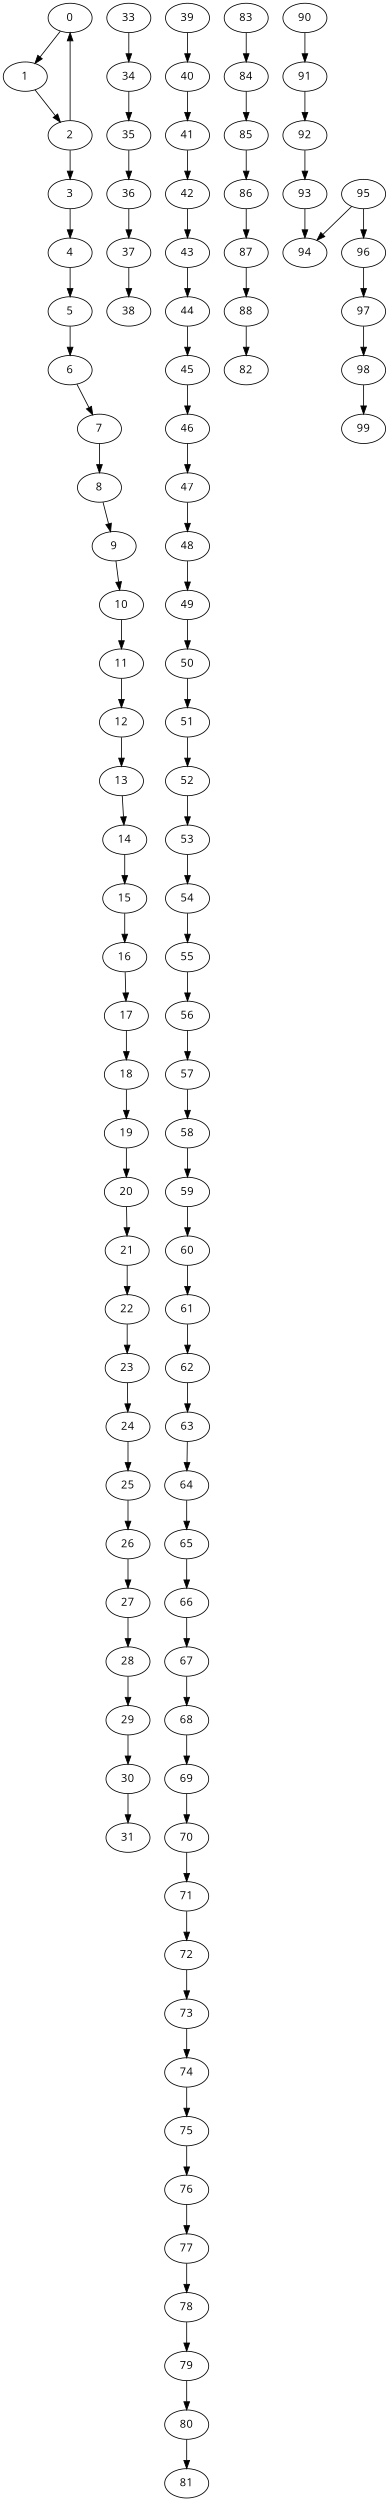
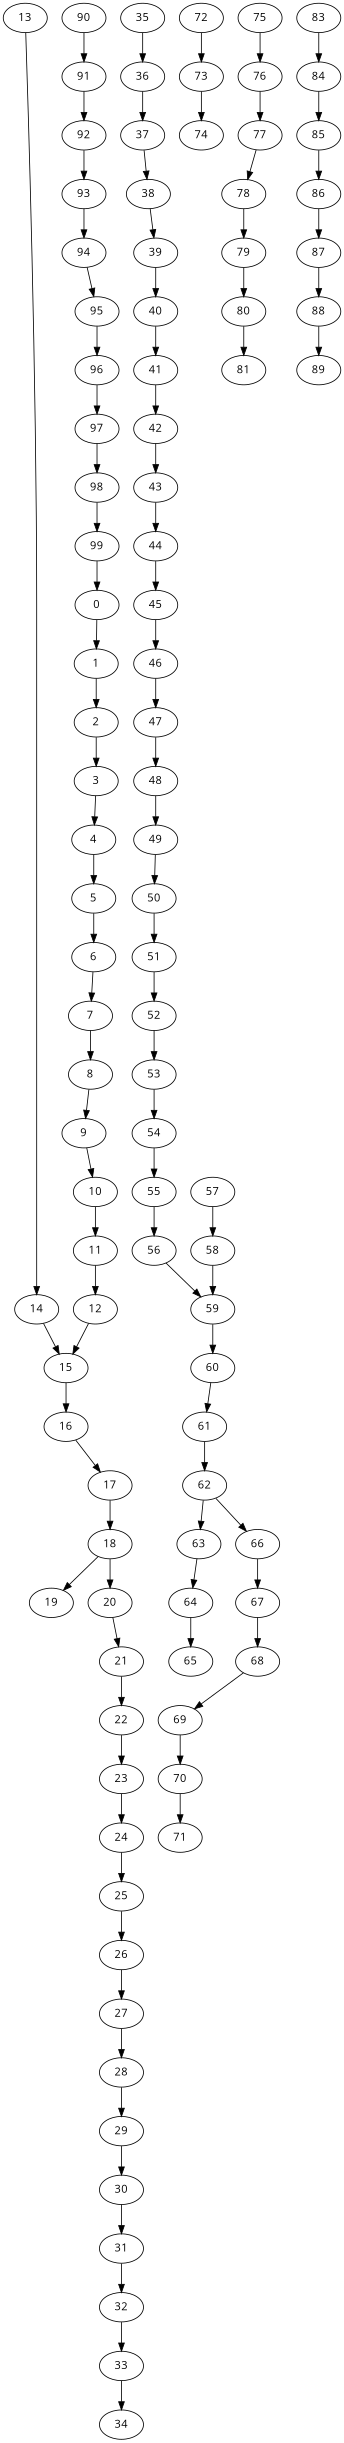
  strict digraph {
    fontname="Open Sans"
    node [delay=10 fontname="Open Sans"]
    edge [fontname="Open Sans" weight=1.0]
    0 [delay=5]
    1 [delay=2]
    2 [delay=5]
    3 [delay=3]
    4 [delay=8]
    5 [delay=2]
    6 [delay=4]
    7 [delay=5]
    8 [delay=8]
    9 [delay=6]
    10 [delay=1]
    11 [delay=3]
    12 [delay=5]
    13 [delay=2]
    14 [delay=6]
    15
    16 [delay=3]
    17 [delay=9]
    18 [delay=7]
    19 [delay=6]
    20 [delay=7]
    21 [delay=7]
    22 [delay=9]
    23 [delay=7]
    24 [delay=8]
    25 [delay=5]
    26
    27 [delay=5]
    28 [delay=1]
    29
    30
    31 [delay=8]
+   32 [delay=6]
    33 [delay=3]
    34 [delay=7]
    35 [delay=3]
    36 [delay=8]
    37
    38
    39 [delay=6]
    40 [delay=9]
    41 [delay=4]
    42 [delay=3]
    43 [delay=2]
    44 [delay=4]
    45 [delay=8]
    46 [delay=3]
    47 [delay=9]
    48
    49 [delay=7]
    50 [delay=6]
    51 [delay=9]
    52 [delay=3]
    53 [delay=8]
    54 [delay=2]
    55 [delay=9]
    56 [delay=1]
    57 [delay=7]
    58 [delay=3]
    59 [delay=6]
    60 [delay=4]
    61 [delay=9]
    62
    63 [delay=3]
    64 [delay=8]
    65 [delay=9]
    66 [delay=2]
    67 [delay=9]
    68 [delay=1]
    69
    70
    71 [delay=9]
    72
    73 [delay=1]
    74
    75 [delay=9]
    76 [delay=8]
    77 [delay=4]
    78 [delay=2]
    79 [delay=9]
    80
    81 [delay=8]
    83 [delay=5]
    84
    85
    86 [delay=9]
    87 [delay=9]
    88 [delay=3]
-   89 [delay=4 label=82]
+   89 [delay=4]
    90 [delay=1]
    91 [delay=9]
    92 [delay=4]
    93 [delay=1]
    94 [delay=7]
    95 [delay=8]
    96 [delay=6]
    97 [delay=1]
    98 [delay=3]
    99 [delay=4]
    0 -> 1 [weight=0.0]
    1 -> 2
    2 -> 3 [weight=2.0]
    3 -> 4 [weight=0.0]
    4 -> 5
    5 -> 6
    6 -> 7 [weight=0.0]
    7 -> 8 [weight=2.0]
    8 -> 9 [weight=0.0]
    9 -> 10 [weight=0.0]
    10 -> 11
    11 -> 12 [weight=4.0]
-   12 -> 13
+   12 -> 15
    13 -> 14 [weight=0.0]
    14 -> 15
    15 -> 16 [weight=2.0]
    16 -> 17 [weight=0.0]
    17 -> 18
    18 -> 19
-   19 -> 20 [weight=2.0]
+   18 -> 20 [weight=2.0]
    20 -> 21 [weight=0.0]
    21 -> 22
    22 -> 23 [weight=2.0]
    23 -> 24 [weight=0.0]
    24 -> 25
    25 -> 26
    26 -> 27 [weight=0.0]
    27 -> 28 [weight=3.0]
    28 -> 29 [weight=0.0]
    29 -> 30 [weight=2.0]
    30 -> 31 [weight=0.0]
+   31 -> 32 [weight=0.0]
+   32 -> 33 [weight=3.0]
    33 -> 34 [weight=0.0]
-   34 -> 35
    35 -> 36 [weight=0.0]
    36 -> 37 [weight=3.0]
    37 -> 38 [weight=0.0]
+   38 -> 39 [weight=0.0]
    39 -> 40
    40 -> 41
    41 -> 42 [weight=0.0]
    42 -> 43 [weight=2.0]
    43 -> 44 [weight=3.0]
    44 -> 45
    45 -> 46
    46 -> 47
    47 -> 48
    48 -> 49
    49 -> 50 [weight=0.0]
    50 -> 51
    51 -> 52 [weight=2.0]
    52 -> 53
    53 -> 54 [weight=0.0]
    54 -> 55 [weight=0.0]
    55 -> 56 [weight=0.0]
-   56 -> 57 [weight=0.0]
+   56 -> 59 [weight=0.0]
    57 -> 58 [weight=4.0]
    58 -> 59 [weight=2.0]
    59 -> 60
    60 -> 61 [weight=0.0]
    61 -> 62
    62 -> 63 [weight=0.0]
    63 -> 64 [weight=0.0]
    64 -> 65 [weight=2.0]
-   65 -> 66 [weight=0.0]
+   62 -> 66 [weight=0.0]
    66 -> 67
    67 -> 68 [weight=2.0]
    68 -> 69 [weight=0.0]
    69 -> 70
    70 -> 71 [weight=2.0]
-   71 -> 72
    72 -> 73
    73 -> 74
-   74 -> 75 [weight=2.0]
    75 -> 76 [weight=2.0]
    76 -> 77 [weight=0.0]
    77 -> 78 [weight=0.0]
    78 -> 79 [weight=2.0]
    79 -> 80 [weight=2.0]
    80 -> 81
    83 -> 84 [weight=2.0]
    84 -> 85 [weight=0.0]
    85 -> 86 [weight=2.0]
    86 -> 87
    87 -> 88
    88 -> 89
    90 -> 91
    91 -> 92
    92 -> 93
    93 -> 94
-   95 -> 94 [weight=0.0]
+   94 -> 95 [weight=0.0]
    95 -> 96
    96 -> 97
    97 -> 98
    98 -> 99
-   2 -> 0 [weight=2.0]
+   99 -> 0 [weight=2.0]
  }
